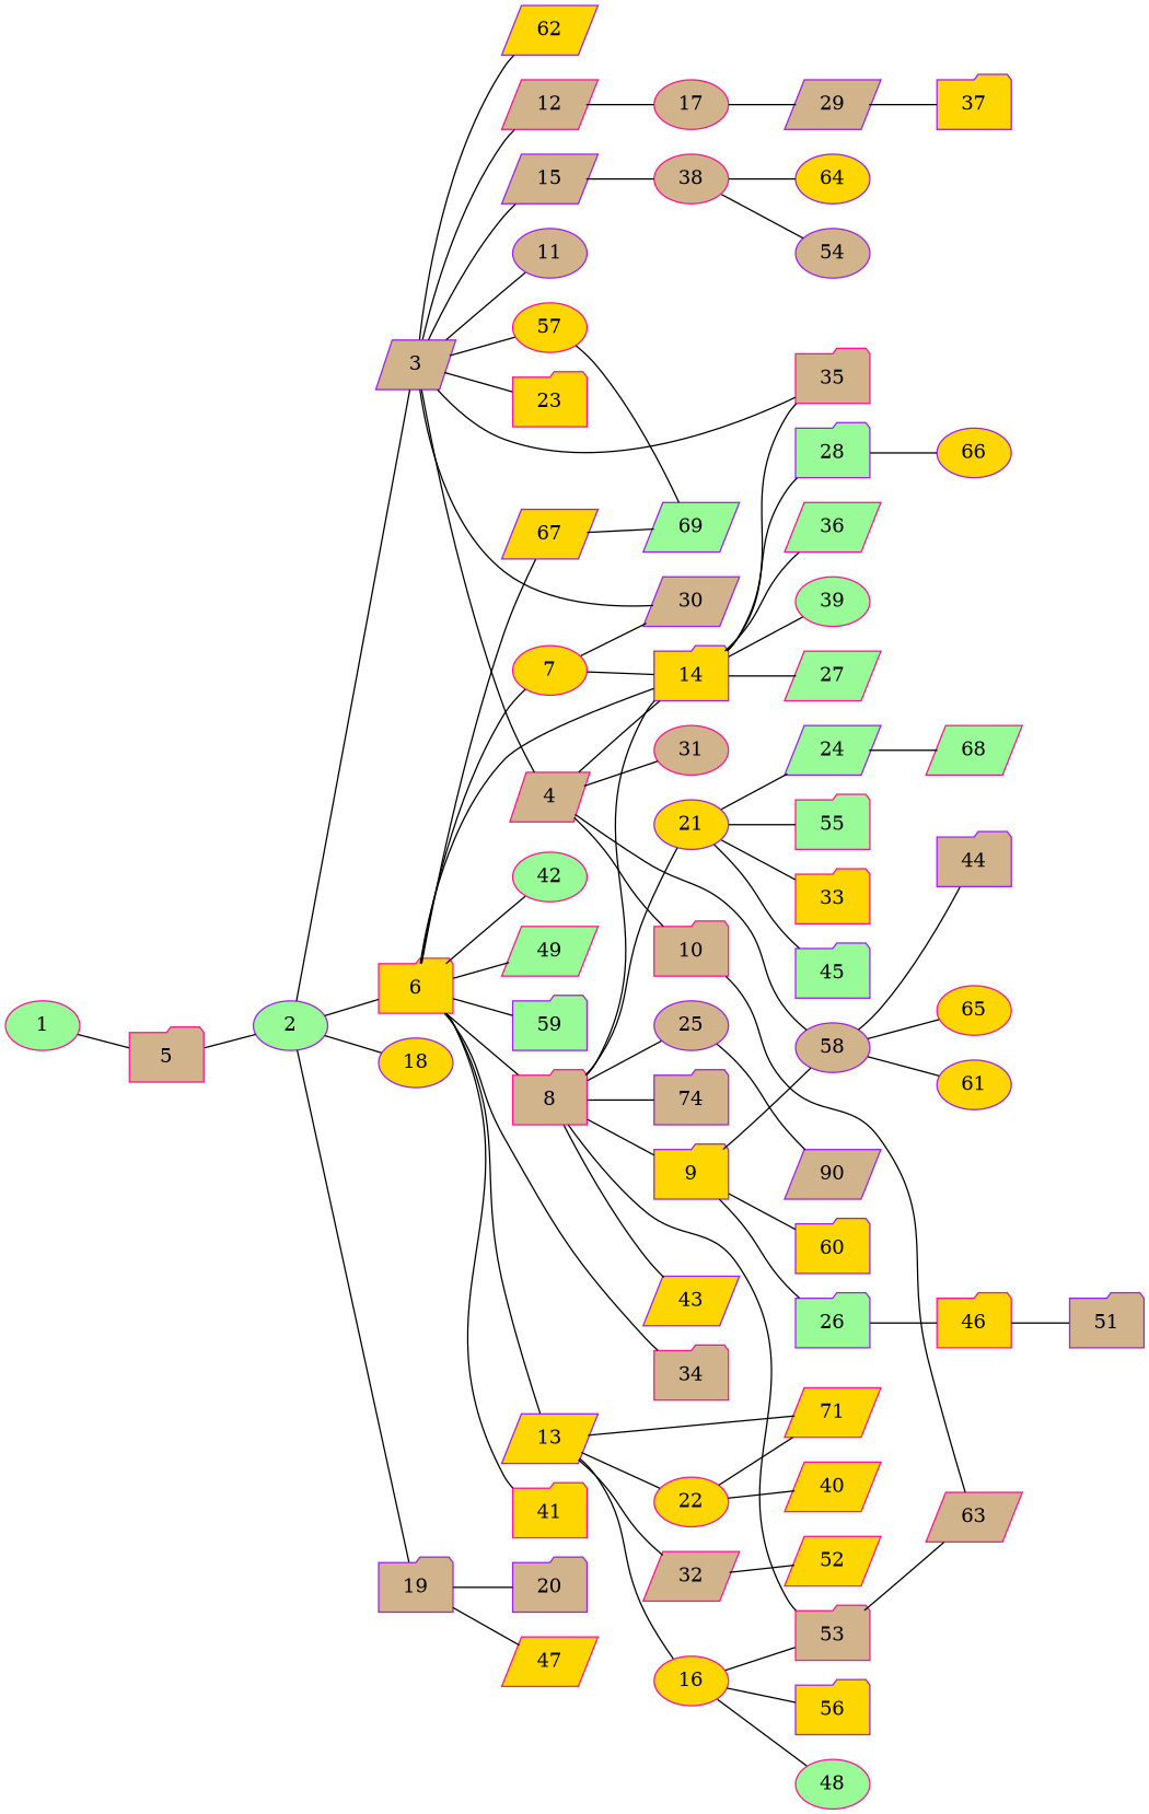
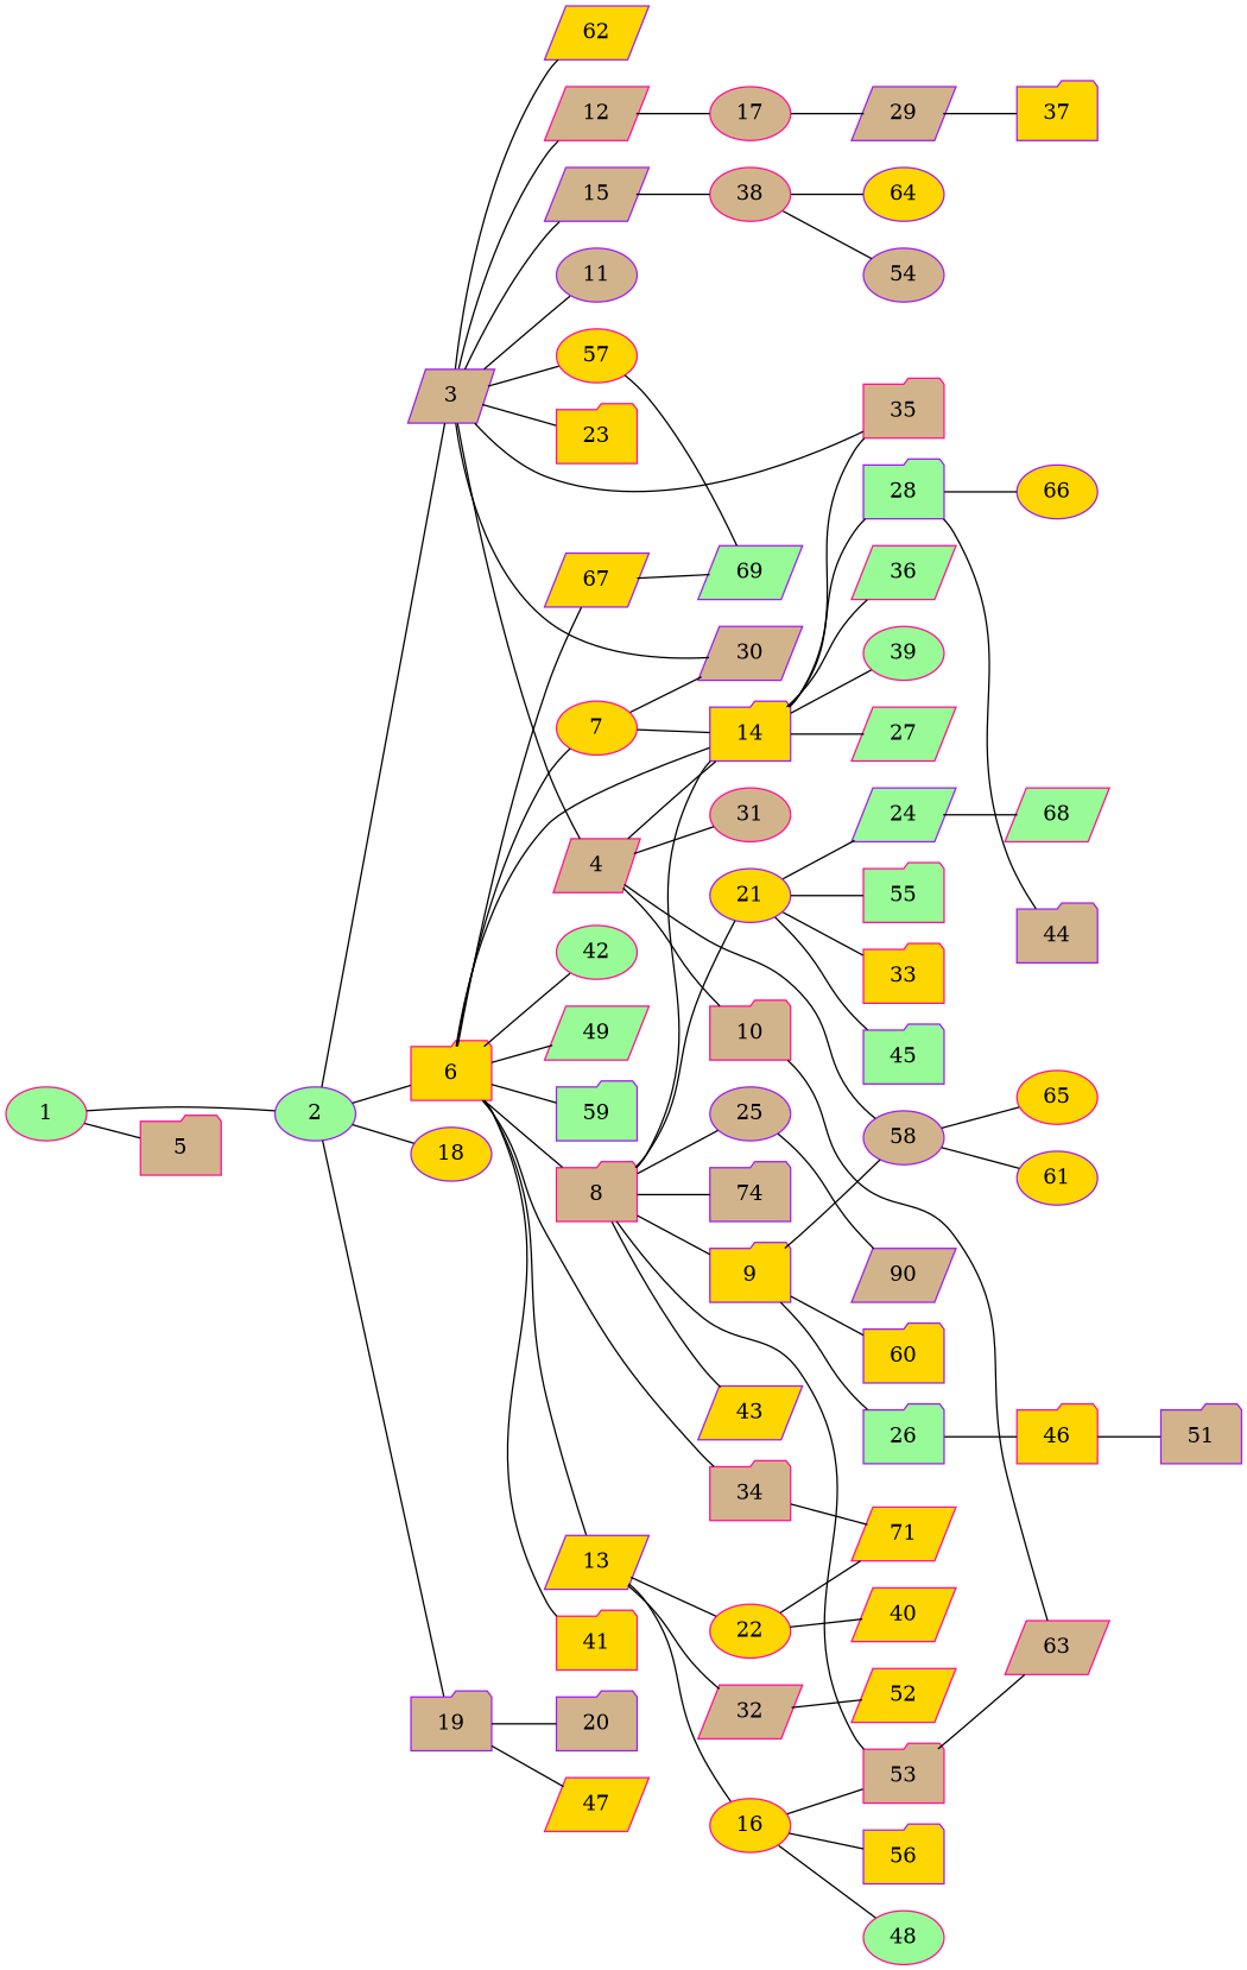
  graph {
    rankdir=LR
    node [color=deeppink fillcolor=gold shape=folder style=filled]
    1 [fillcolor=palegreen shape=ellipse]
    2 [color=purple fillcolor=palegreen shape=ellipse]
    5 [fillcolor=tan]
    3 [color=purple fillcolor=tan shape=parallelogram]
    6
    18 [color=purple shape=ellipse]
    19 [color=purple fillcolor=tan]
    4 [fillcolor=tan shape=parallelogram]
    11 [color=purple fillcolor=tan shape=ellipse]
    12 [fillcolor=tan shape=parallelogram]
    15 [color=purple fillcolor=tan shape=parallelogram]
    23
    35 [fillcolor=tan]
    57 [shape=ellipse]
    62 [color=purple shape=parallelogram]
    30 [color=purple fillcolor=tan shape=parallelogram]
    14 [color=purple]
    7 [shape=ellipse]
    8 [fillcolor=tan]
    13 [color=purple shape=parallelogram]
    34 [fillcolor=tan]
    41
    42 [fillcolor=palegreen shape=ellipse]
    49 [fillcolor=palegreen shape=parallelogram]
    59 [color=purple fillcolor=palegreen]
    67 [color=purple shape=parallelogram]
    20 [color=purple fillcolor=tan]
    47 [shape=parallelogram]
    10 [fillcolor=tan]
    31 [fillcolor=tan shape=ellipse]
    58 [color=purple fillcolor=tan shape=ellipse]
    63 [fillcolor=tan shape=parallelogram]
    17 [fillcolor=tan shape=ellipse]
    38 [fillcolor=tan shape=ellipse]
    69 [color=purple fillcolor=palegreen shape=parallelogram]
    27 [fillcolor=palegreen shape=parallelogram]
    28 [color=purple fillcolor=palegreen]
    36 [fillcolor=palegreen shape=parallelogram]
    39 [fillcolor=palegreen shape=ellipse]
    61 [color=purple shape=ellipse]
    65 [shape=ellipse]
    9 [color=purple]
    21 [color=purple shape=ellipse]
    25 [color=purple fillcolor=tan shape=ellipse]
    43 [color=purple shape=parallelogram]
    53 [fillcolor=tan]
    n47 [color=purple fillcolor=tan label=74]
    16 [shape=ellipse]
    22 [shape=ellipse]
    32 [fillcolor=tan shape=parallelogram]
    71 [shape=parallelogram]
    26 [color=purple fillcolor=palegreen]
    60 [color=purple]
    24 [color=purple fillcolor=palegreen shape=parallelogram]
    33
    45 [color=purple fillcolor=palegreen]
    55 [fillcolor=palegreen]
    n58 [color=purple fillcolor=tan label=90 shape=parallelogram]
    46
    29 [color=purple fillcolor=tan shape=parallelogram]
    48 [fillcolor=palegreen shape=ellipse]
    56 [color=purple]
    40 [shape=parallelogram]
    52 [shape=parallelogram]
    44 [color=purple fillcolor=tan]
    66 [color=purple shape=ellipse]
    54 [color=purple fillcolor=tan shape=ellipse]
    64 [color=purple shape=ellipse]
    37 [color=purple]
    68 [fillcolor=palegreen shape=parallelogram]
    51 [color=purple fillcolor=tan]
-   5 -- 2
+   1 -- 2
    1 -- 5
    2 -- 3
    2 -- 6
    2 -- 18
    2 -- 19
    3 -- 4
    3 -- 11
    3 -- 12
    3 -- 15
    3 -- 23
    3 -- 35
    3 -- 57
    3 -- 62
    3 -- 30
    6 -- 14
    6 -- 7
    6 -- 8
    6 -- 13
    6 -- 34
    6 -- 41
    6 -- 42
    6 -- 49
    6 -- 59
    6 -- 67
    19 -- 20
    19 -- 47
    4 -- 14
    4 -- 10
    4 -- 31
    4 -- 58
    12 -- 17
    15 -- 38
    57 -- 69
    14 -- 35
    14 -- 27
    14 -- 28
    14 -- 36
    14 -- 39
    7 -- 30
    7 -- 14
    8 -- 14
    8 -- 9
    8 -- 21
    8 -- 25
    8 -- 43
    8 -- 53
    8 -- n47
    13 -- 16
    13 -- 22
    13 -- 32
-   13 -- 71
+   34 -- 71
    67 -- 69
    10 -- 63
    58 -- 61
    58 -- 65
    17 -- 29
    38 -- 54
    38 -- 64
-   58 -- 44
+   28 -- 44
    28 -- 66
    9 -- 58
    9 -- 26
    9 -- 60
    21 -- 24
    21 -- 33
    21 -- 45
    21 -- 55
    25 -- n58
    53 -- 63
    16 -- 53
    16 -- 48
    16 -- 56
    22 -- 71
    22 -- 40
    32 -- 52
    26 -- 46
    24 -- 68
    46 -- 51
    29 -- 37
  }
